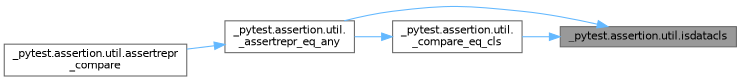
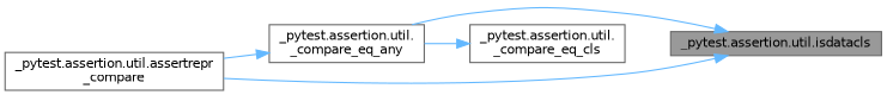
  digraph {
    rankdir=RL
    node [color=grey40 fillcolor=white fontname=Helvetica fontsize=10 shape=box style=filled]
    edge [color=steelblue1 dir=back fontname=Helvetica fontsize=10 labelfontname=Helvetica labelfontsize=10 style=solid]
    n1 [color=gray40 fillcolor=grey60 fontcolor=black height=0.2 label="_pytest.assertion.util.isdatacls" width=0.4]
-   n2 [height=0.2 label="_pytest.assertion.util.\l_assertrepr_eq_any" width=0.4]
+   n2 [height=0.2 label="_pytest.assertion.util.\l_compare_eq_any" width=0.4]
    n3 [height=0.2 label="_pytest.assertion.util.\l_compare_eq_cls" width=0.4]
    n4 [height=0.2 label="_pytest.assertion.util.assertrepr\l_compare" width=0.4]
    n1 -> n2
-   n1 -> n3
+   n1 -> n4
    n2 -> n4
    n3 -> n2
  }
